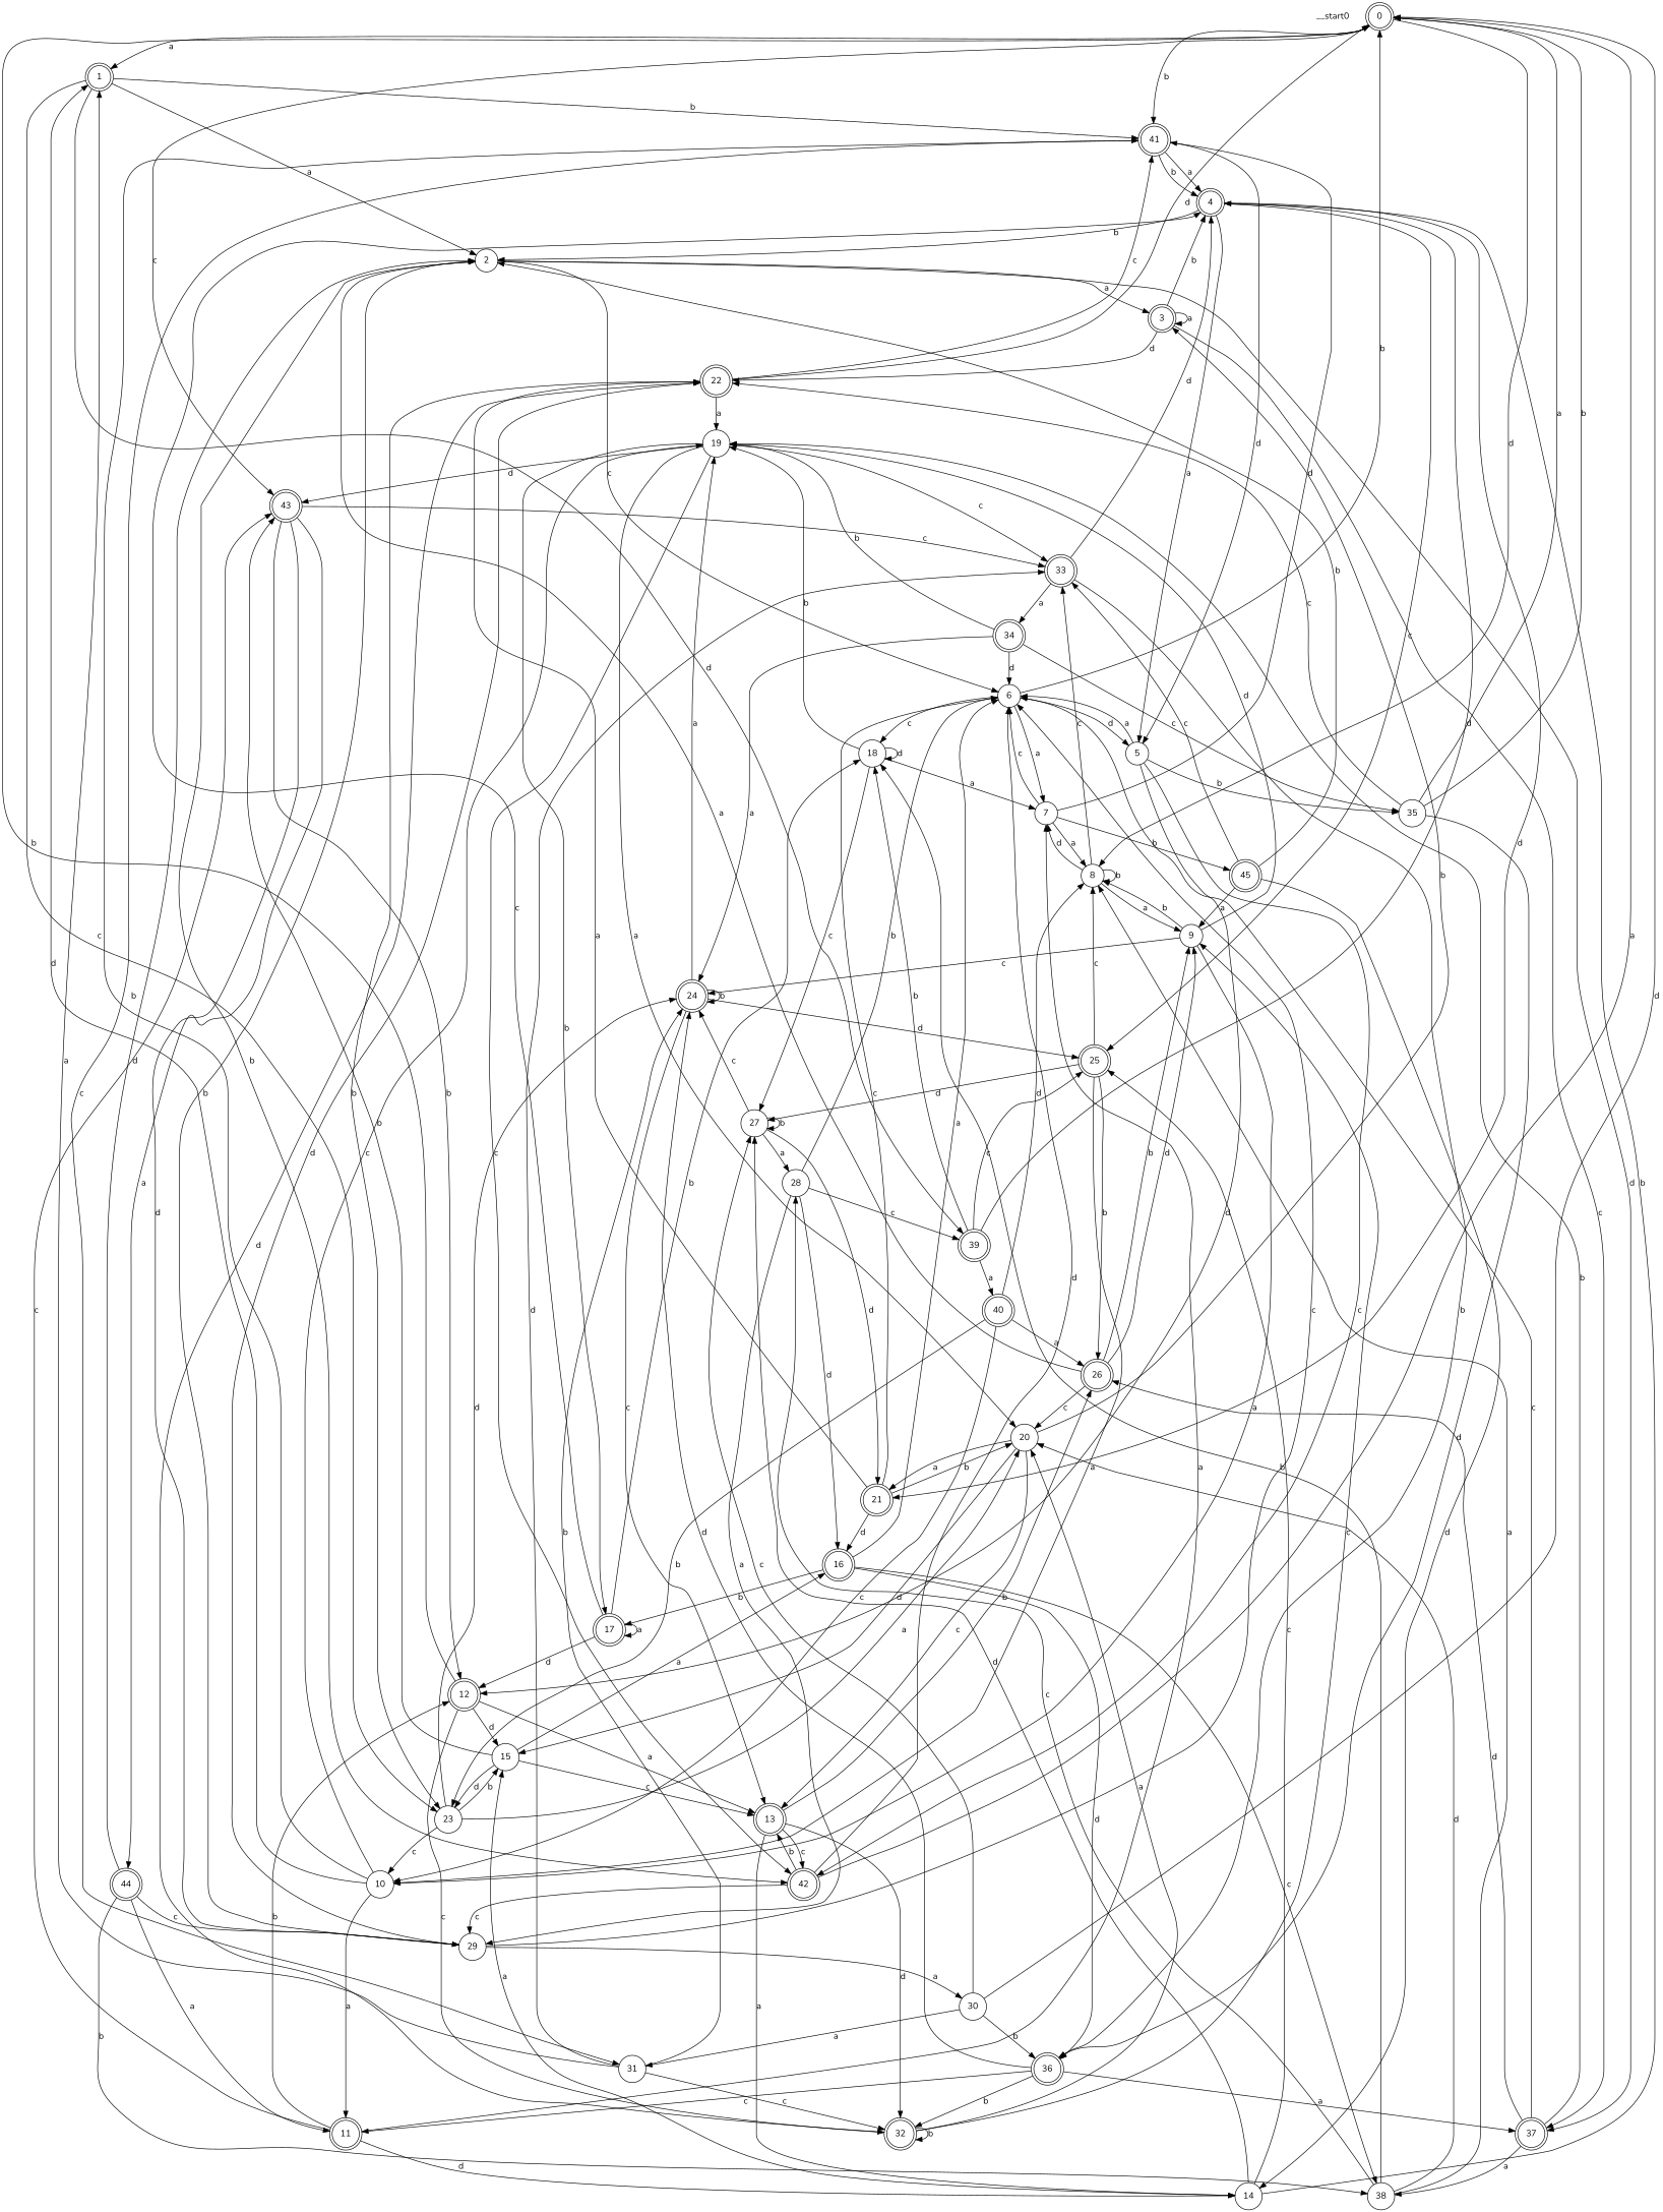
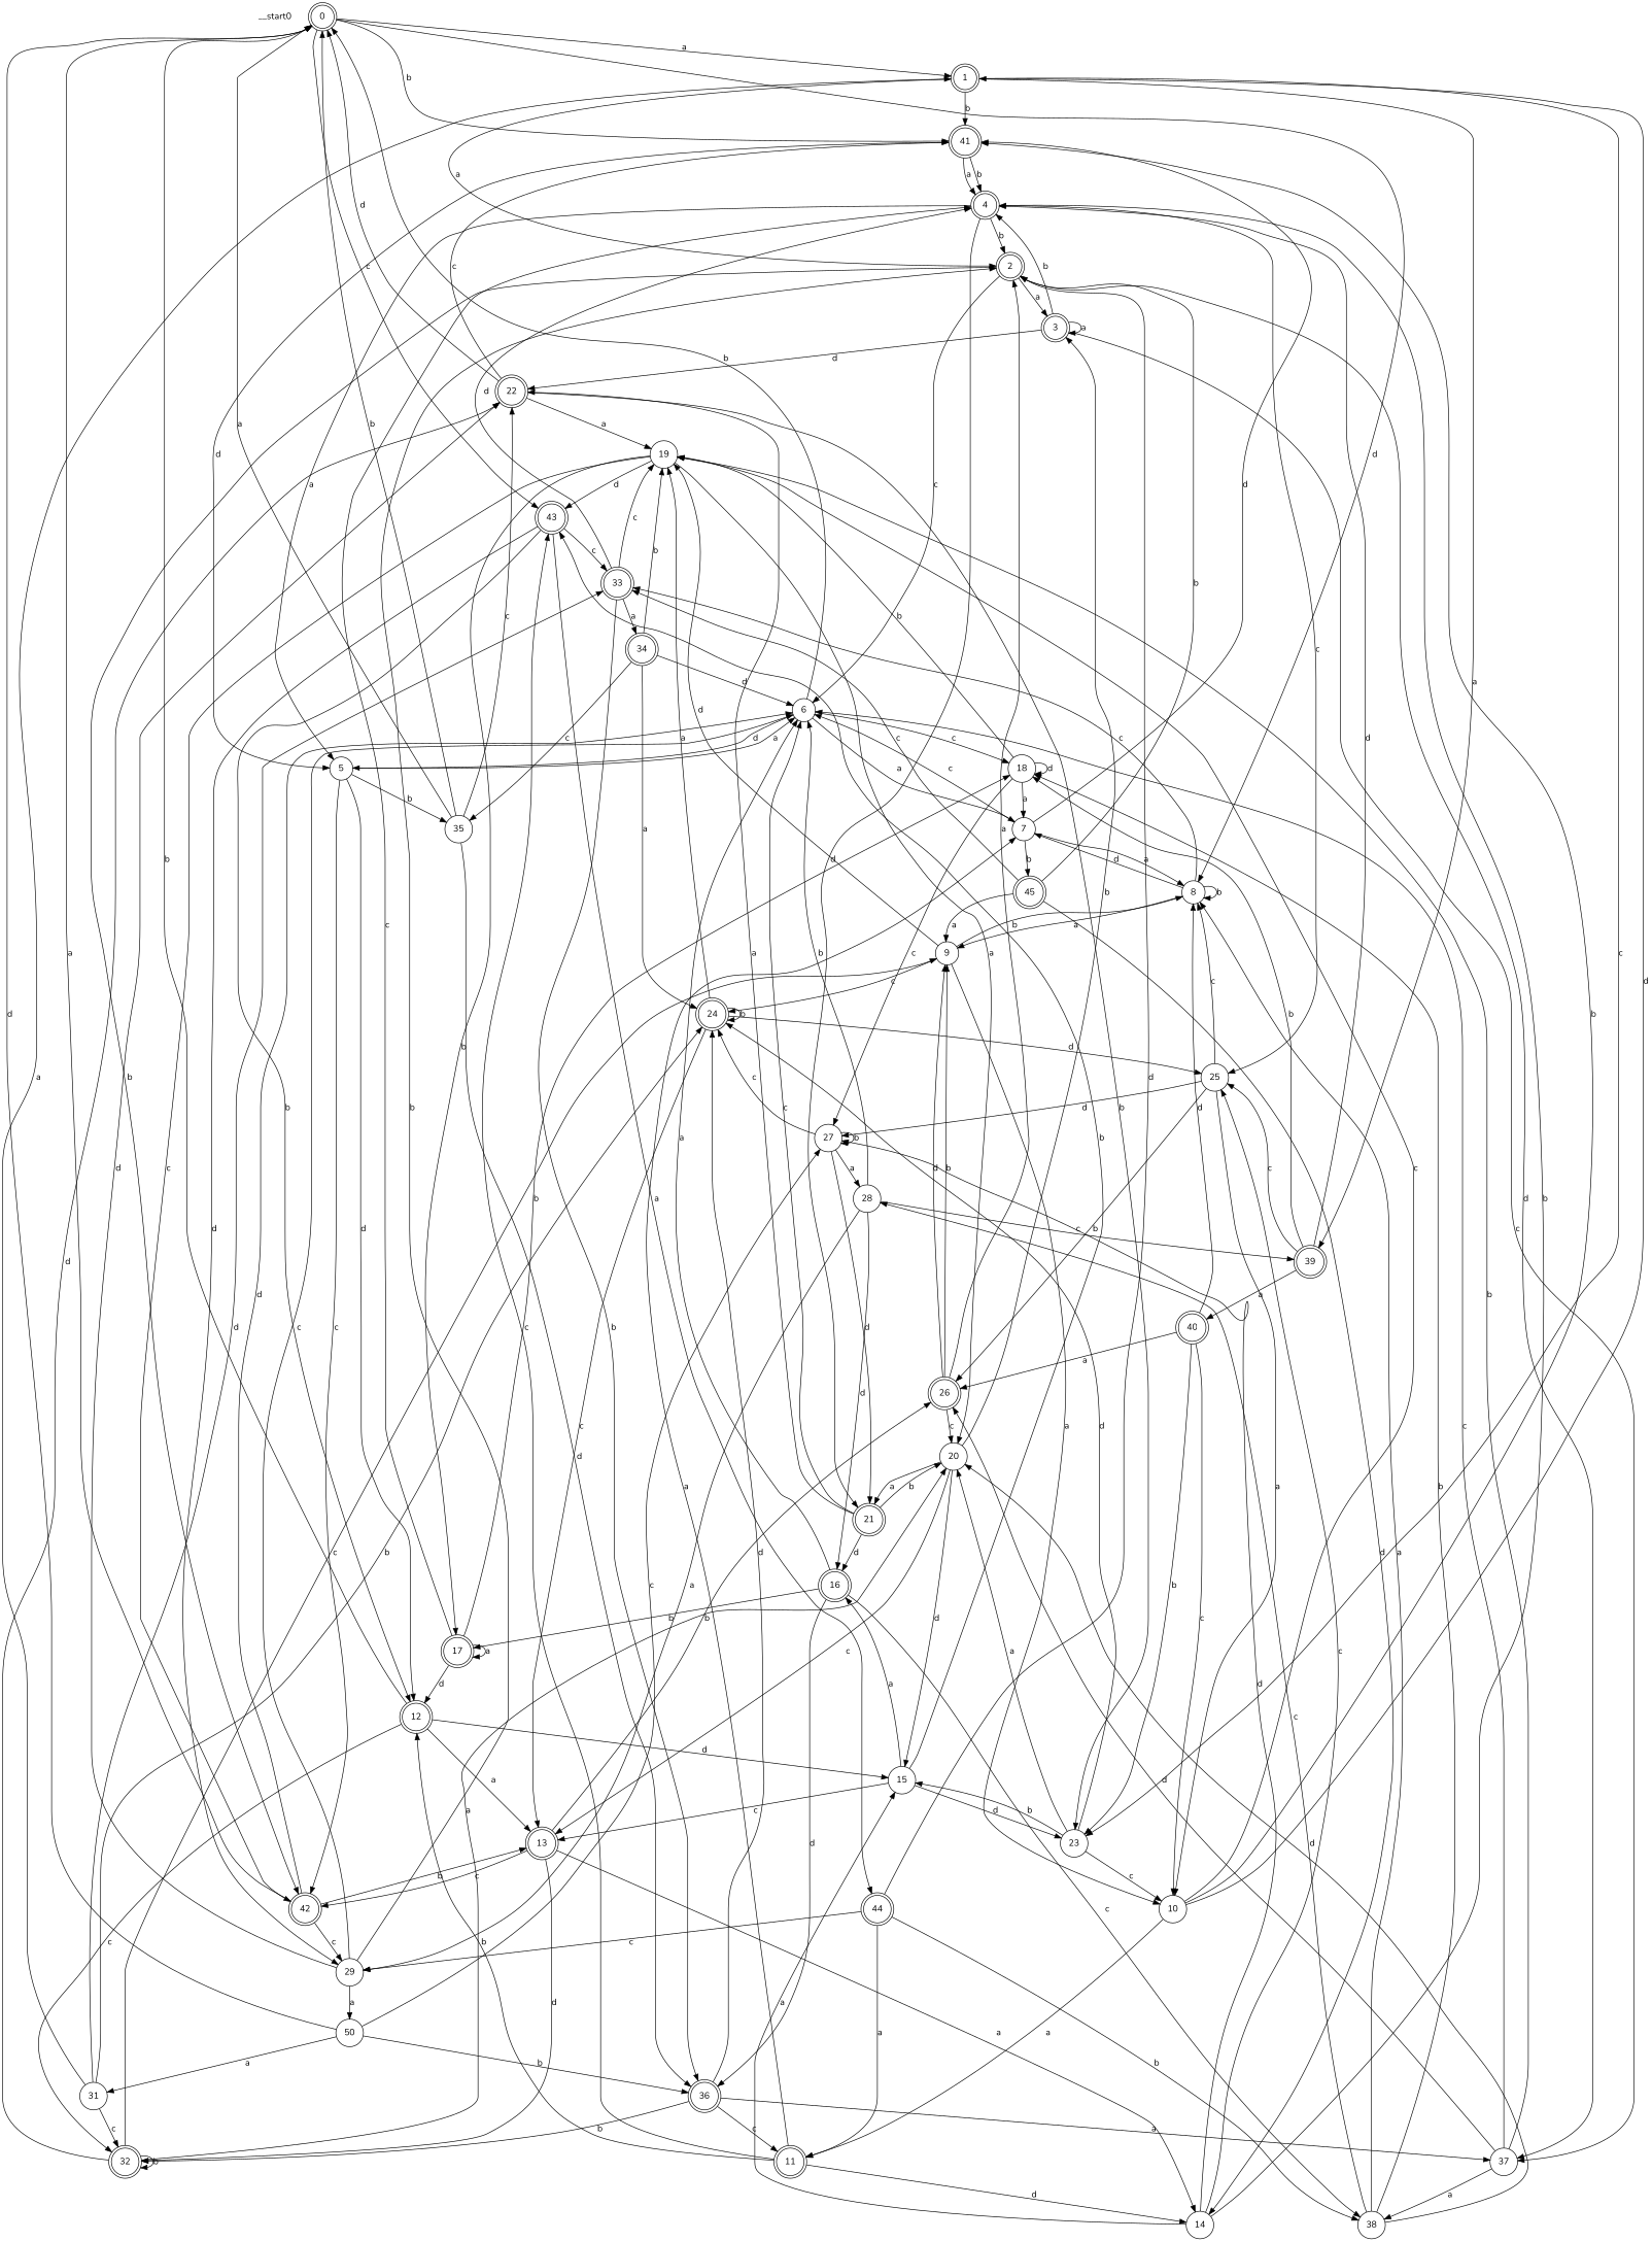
  digraph {
    fontname=Nunito
    rankdir=TB
    node [fontname=Nunito shape=doublecircle color=black fillcolor=white style="rounded,filled"]
    edge [fontname=Nunito]
    __start0 [shape=none color="" fillcolor="" style=""]
    n2 [label=0]
    n3 [label=1]
    n4 [label=8 shape=circle style=filled]
    n5 [label=41]
    n6 [label=43]
-   n7 [label=2 shape=circle style=filled]
+   n7 [label=2 style=filled]
    n8 [label=23 shape=circle style=filled]
    n9 [label=39]
    n10 [label=7 shape=circle style=filled]
    n11 [label=9 shape=circle style=filled]
    n12 [label=33]
    n13 [label=4]
    n14 [label=5 shape=circle style=filled]
    n15 [label=31 shape=circle style=filled]
    n16 [label=12]
    n17 [label=29 shape=circle]
    n18 [label=44]
    n19 [label=3]
    n20 [label=6 shape=circle style=filled]
-   n21 [label=37 style=filled]
+   n21 [label=37 shape=circle style=filled]
    n22 [label=42]
    n23 [label=10 shape=circle style=filled]
    n24 [label=24]
    n25 [label=15 shape=circle style=filled]
    n26 [label=20 shape=circle style=filled]
-   n27 [label=25]
+   n27 [label=25 shape=circle]
    n28 [label=18 shape=circle style=filled]
    n29 [label=40]
    n30 [label=22]
    n31 [label=19 shape=circle style=filled]
    n32 [label=26]
    n33 [label=38 shape=circle style=filled]
    n34 [label=13]
    n35 [label=21]
    n36 [label=35 shape=circle style=filled]
    n37 [label=16]
    n38 [label=27 shape=circle style=filled]
    n39 [label=32]
    n40 [label=36]
    n41 [label=45]
    n42 [label=14 shape=circle style=filled]
    n43 [label=34]
    n44 [label=11]
    n45 [label=17]
    n46 [label=28 shape=circle style=filled]
-   n47 [label=30 shape=circle style=filled]
+   n47 [label=50 shape=circle style=filled]
    n2 -> n3 [label=a]
    n2 -> n4 [label=d]
    n2 -> n5 [label=b]
    n2 -> n6 [label=c]
    n3 -> n5 [label=b]
    n3 -> n7 [label=a]
    n3 -> n8 [label=c]
-   n3 -> n9 [label=d]
+   n3 -> n9 [label=a]
    n4 -> n4 [label=b]
    n4 -> n10 [label=d]
    n4 -> n11 [label=a]
    n4 -> n12 [label=c]
    n5 -> n13 [label=a]
    n5 -> n13 [label=b]
    n5 -> n14 [label=d]
-   n5 -> n15 [label=c]
    n6 -> n12 [label=c]
    n6 -> n16 [label=b]
    n6 -> n17 [label=d]
    n6 -> n18 [label=a]
    n7 -> n19 [label=a]
    n7 -> n20 [label=c]
    n7 -> n21 [label=d]
    n7 -> n22 [label=b]
    n8 -> n23 [label=c]
    n8 -> n24 [label=d]
    n8 -> n25 [label=b]
    n8 -> n26 [label=a]
    n9 -> n13 [label=d]
    n9 -> n27 [label=c]
    n9 -> n28 [label=b]
    n9 -> n29 [label=a]
    n10 -> n4 [label=a]
    n10 -> n5 [label=d]
    n10 -> n20 [label=c]
    n10 -> n41 [label=b]
    n11 -> n4 [label=b]
    n11 -> n23 [label=a]
    n11 -> n24 [label=c]
    n11 -> n31 [label=d]
    n12 -> n13 [label=d]
-   n31 -> n12 [label=c]
+   n12 -> n31 [label=c]
    n12 -> n40 [label=b]
    n12 -> n43 [label=a]
    n13 -> n7 [label=b]
    n13 -> n14 [label=a]
    n13 -> n27 [label=c]
    n13 -> n35 [label=d]
    n14 -> n16 [label=d]
    n14 -> n20 [label=a]
    n14 -> n22 [label=c]
    n14 -> n36 [label=b]
    n15 -> n3 [label=a]
    n15 -> n12 [label=d]
    n15 -> n24 [label=b]
    n15 -> n39 [label=c]
    n16 -> n2 [label=b]
    n16 -> n25 [label=d]
    n16 -> n34 [label=a]
    n16 -> n39 [label=c]
    n17 -> n7 [label=b]
    n17 -> n20 [label=c]
    n17 -> n30 [label=d]
    n17 -> n47 [label=a]
    n18 -> n7 [label=d]
    n18 -> n17 [label=c]
    n18 -> n33 [label=b]
    n18 -> n44 [label=a]
    n19 -> n13 [label=b]
    n19 -> n19 [label=a]
    n19 -> n21 [label=c]
    n19 -> n30 [label=d]
    n20 -> n2 [label=b]
    n20 -> n10 [label=a]
    n20 -> n14 [label=d]
    n20 -> n28 [label=c]
    n21 -> n20 [label=c]
    n21 -> n31 [label=b]
    n21 -> n32 [label=d]
    n21 -> n33 [label=a]
    n22 -> n2 [label=a]
    n22 -> n17 [label=c]
    n22 -> n20 [label=d]
    n22 -> n34 [label=b]
    n23 -> n3 [label=d]
    n23 -> n5 [label=b]
    n23 -> n31 [label=c]
    n23 -> n44 [label=a]
    n24 -> n24 [label=b]
    n24 -> n27 [label=d]
    n24 -> n31 [label=a]
    n24 -> n34 [label=c]
    n25 -> n6 [label=b]
    n25 -> n8 [label=d]
    n25 -> n34 [label=c]
    n25 -> n37 [label=a]
    n26 -> n19 [label=b]
    n26 -> n25 [label=d]
    n26 -> n34 [label=c]
    n26 -> n35 [label=a]
    n27 -> n4 [label=c]
    n27 -> n23 [label=a]
    n27 -> n32 [label=b]
    n27 -> n38 [label=d]
    n28 -> n10 [label=a]
    n28 -> n28 [label=d]
    n28 -> n31 [label=b]
    n28 -> n38 [label=c]
    n29 -> n4 [label=d]
    n29 -> n8 [label=b]
    n29 -> n23 [label=c]
    n29 -> n32 [label=a]
    n30 -> n2 [label=d]
    n30 -> n5 [label=c]
    n30 -> n8 [label=b]
    n30 -> n31 [label=a]
    n31 -> n6 [label=d]
    n31 -> n22 [label=c]
    n31 -> n26 [label=a]
    n31 -> n45 [label=b]
    n32 -> n7 [label=a]
    n32 -> n11 [label=b]
    n32 -> n11 [label=d]
    n32 -> n26 [label=c]
    n33 -> n4 [label=a]
    n33 -> n26 [label=d]
    n33 -> n28 [label=b]
    n33 -> n46 [label=c]
    n34 -> n22 [label=c]
    n34 -> n32 [label=b]
    n34 -> n39 [label=d]
    n34 -> n42 [label=a]
    n35 -> n20 [label=c]
    n35 -> n26 [label=b]
    n35 -> n30 [label=a]
    n35 -> n37 [label=d]
    n36 -> n2 [label=a]
    n36 -> n2 [label=b]
    n36 -> n30 [label=c]
    n36 -> n40 [label=d]
    n37 -> n20 [label=a]
    n37 -> n33 [label=c]
    n37 -> n40 [label=d]
    n37 -> n45 [label=b]
    n38 -> n24 [label=c]
    n38 -> n35 [label=d]
    n38 -> n38 [label=b]
    n38 -> n46 [label=a]
    n39 -> n11 [label=c]
    n39 -> n26 [label=a]
    n39 -> n30 [label=d]
    n39 -> n39 [label=b]
    n40 -> n21 [label=a]
    n40 -> n24 [label=d]
    n40 -> n39 [label=b]
    n40 -> n44 [label=c]
    n41 -> n7 [label=b]
    n41 -> n11 [label=a]
    n41 -> n12 [label=c]
    n41 -> n42 [label=d]
    n42 -> n13 [label=b]
    n42 -> n25 [label=a]
    n42 -> n27 [label=c]
    n42 -> n38 [label=d]
    n43 -> n20 [label=d]
    n43 -> n24 [label=a]
    n43 -> n31 [label=b]
    n43 -> n36 [label=c]
    n44 -> n6 [label=c]
    n44 -> n10 [label=a]
    n44 -> n16 [label=b]
    n44 -> n42 [label=d]
    n45 -> n13 [label=c]
    n45 -> n16 [label=d]
    n45 -> n28 [label=b]
    n45 -> n45 [label=a]
    n46 -> n9 [label=c]
    n46 -> n17 [label=a]
    n46 -> n20 [label=b]
    n46 -> n37 [label=d]
    n47 -> n2 [label=d]
    n47 -> n15 [label=a]
    n47 -> n38 [label=c]
    n47 -> n40 [label=b]
  }
